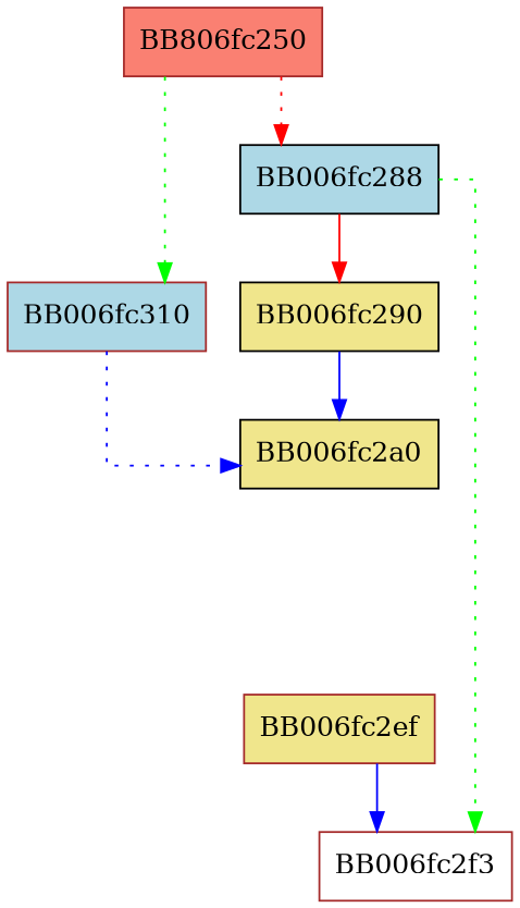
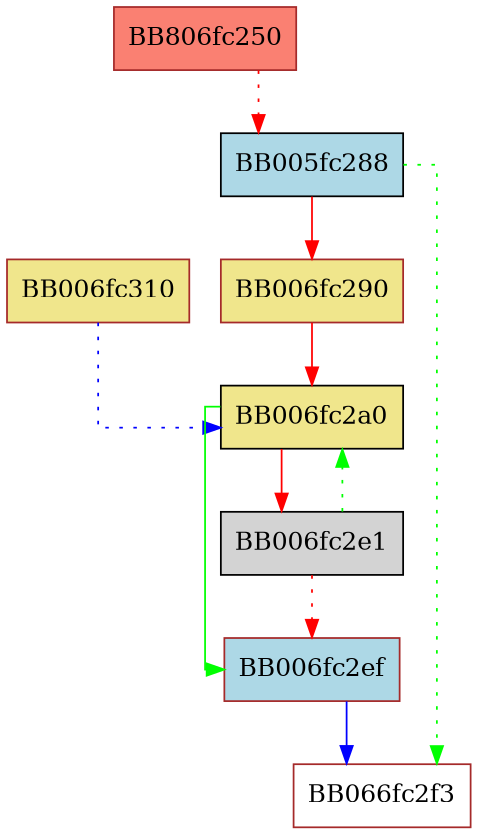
  digraph {
    splines=ortho
    node [color=brown fillcolor=khaki shape=box style=filled]
    edge [color=green style=dotted]
    n1 [fillcolor=salmon label=BB806fc250]
-   BB006fc310 [fillcolor=lightblue]
-   BB006fc288 [color=black fillcolor=lightblue]
+   BB006fc310
+   BB006fc288 [color=black fillcolor=lightblue label=BB005fc288]
    BB006fc2a0 [color=black]
-   BB006fc290 [color=black]
-   BB006fc2f3 [fillcolor=white]
-   BB006fc2ef
-   n1 -> BB006fc310
+   BB006fc290
+   BB006fc2f3 [fillcolor=white label=BB066fc2f3]
+   BB006fc2ef [fillcolor=lightblue]
+   BB006fc2e1 [color=black fillcolor=lightgrey]
    n1 -> BB006fc288 [color=red]
    BB006fc310 -> BB006fc2a0 [color=blue]
    BB006fc288 -> BB006fc290 [color=red style=solid]
    BB006fc288 -> BB006fc2f3
-   BB006fc290 -> BB006fc2a0 [color=blue style=solid]
+   BB006fc2a0 -> BB006fc2ef [style=solid]
+   BB006fc2a0 -> BB006fc2e1 [color=red style=solid]
+   BB006fc290 -> BB006fc2a0 [color=red style=solid]
    BB006fc2ef -> BB006fc2f3 [color=blue style=solid]
+   BB006fc2e1 -> BB006fc2a0
+   BB006fc2e1 -> BB006fc2ef [color=red]
  }
